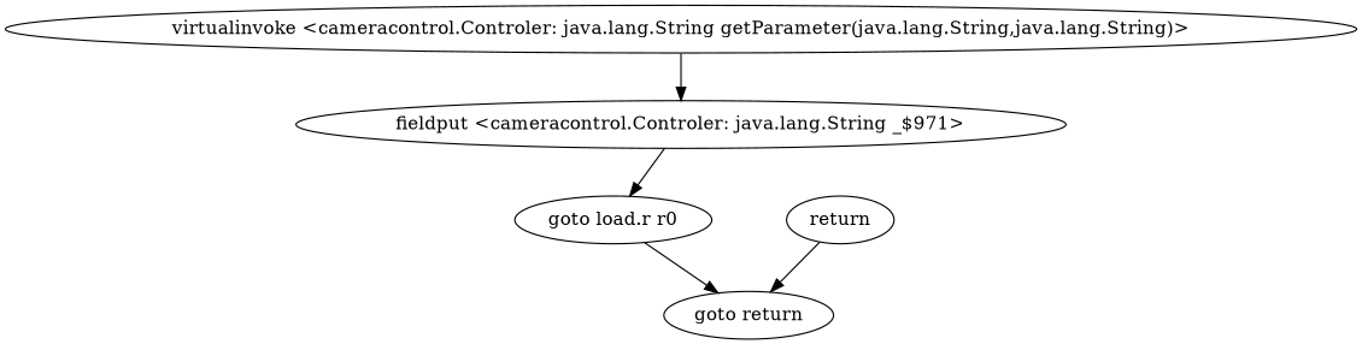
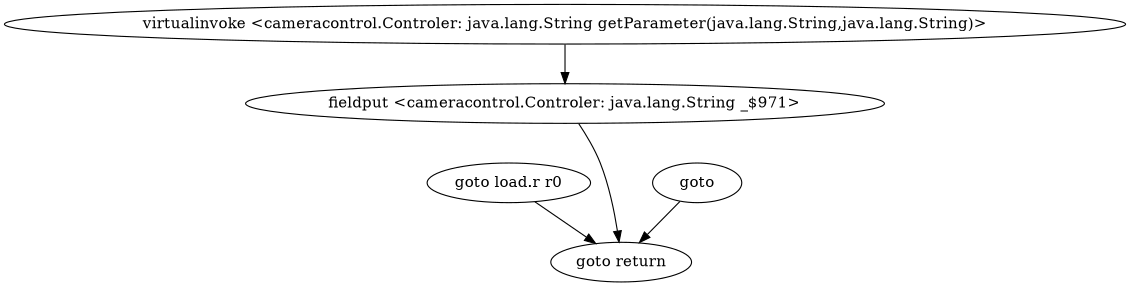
  digraph {
    "virtualinvoke <cameracontrol.Controler: java.lang.String getParameter(java.lang.String,java.lang.String)>"
    "fieldput <cameracontrol.Controler: java.lang.String _$971>"
    "goto load.r r0"
    "goto return"
-   return
+   return [label=goto]
    "virtualinvoke <cameracontrol.Controler: java.lang.String getParameter(java.lang.String,java.lang.String)>" -> "fieldput <cameracontrol.Controler: java.lang.String _$971>"
-   "fieldput <cameracontrol.Controler: java.lang.String _$971>" -> "goto load.r r0"
+   "fieldput <cameracontrol.Controler: java.lang.String _$971>" -> "goto return"
    "goto load.r r0" -> "goto return"
    return -> "goto return"
  }
